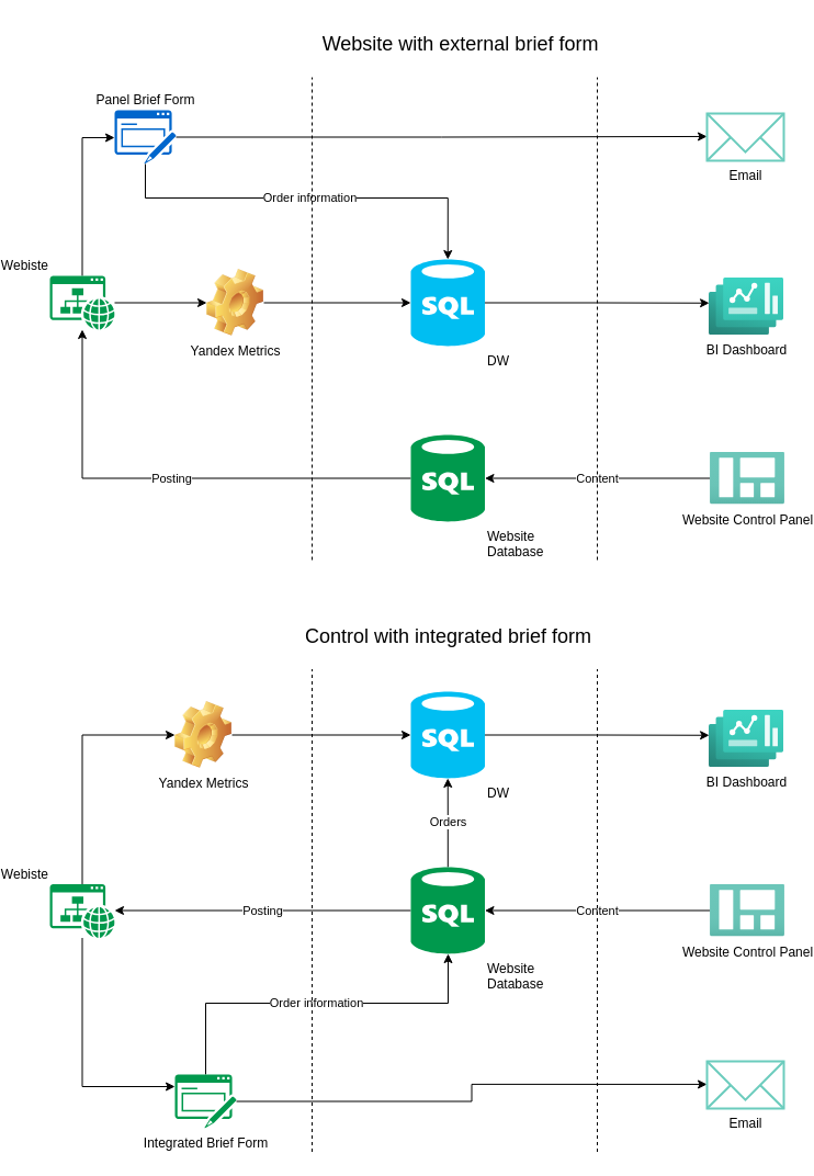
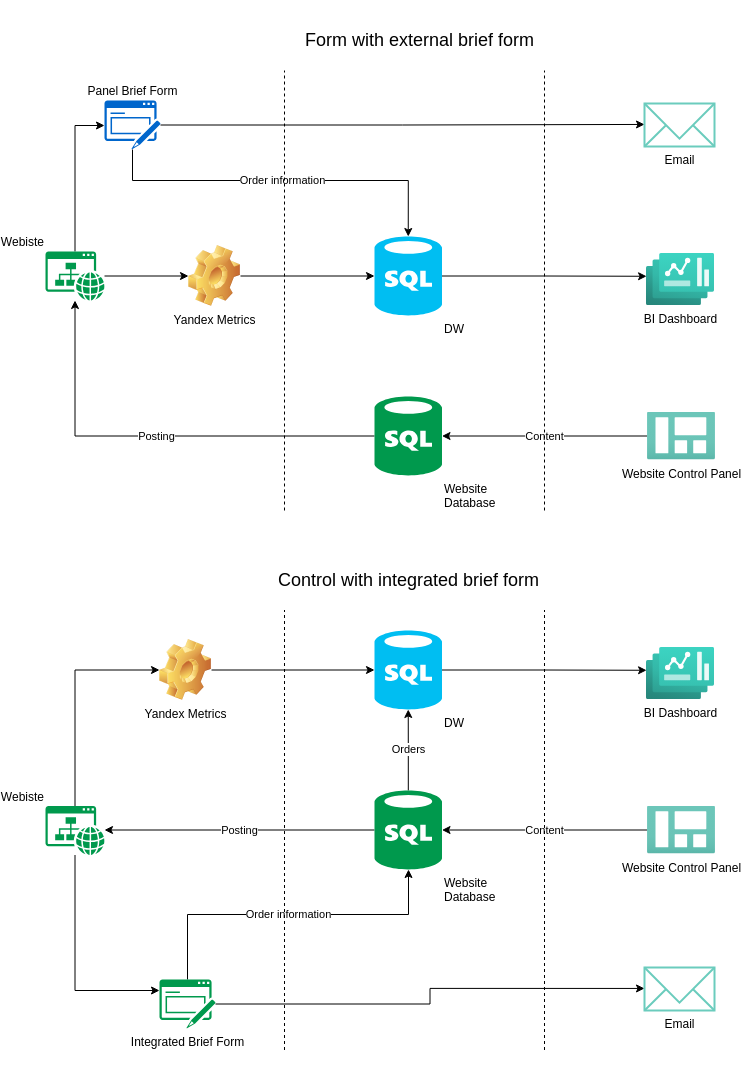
  <mxCell id="0" />
  <mxCell id="1" parent="0" />
  <mxCell id="2" style="edgeStyle=orthogonalEdgeStyle;rounded=0;orthogonalLoop=1;jettySize=auto;html=1;entryX=0;entryY=0.487;entryDx=0;entryDy=0;entryPerimeter=0;" edge="1" parent="1" source="6" target="7"><mxGeometry relative="1" as="geometry"><mxPoint x="207" y="116" as="sourcePoint" /></mxGeometry></mxCell>
  <mxCell id="3" style="edgeStyle=orthogonalEdgeStyle;rounded=0;orthogonalLoop=1;jettySize=auto;html=1;entryX=0.001;entryY=0.438;entryDx=0;entryDy=0;entryPerimeter=0;exitX=1;exitY=0.5;exitDx=0;exitDy=0;exitPerimeter=0;" edge="1" parent="1" source="4" target="8"><mxGeometry relative="1" as="geometry"><mxPoint x="449" y="306" as="sourcePoint" /></mxGeometry></mxCell>
  <mxCell id="4" value="DW" style="verticalLabelPosition=bottom;html=1;verticalAlign=top;align=left;strokeColor=none;fillColor=#00BEF2;shape=mxgraph.azure.sql_database;shadow=0;sketch=0;fillStyle=auto;labelPosition=right;" vertex="1" parent="1"><mxGeometry x="349" y="236" width="67.5" height="79" as="geometry" /></mxCell>
  <mxCell id="5" value="Order information" style="edgeStyle=orthogonalEdgeStyle;rounded=0;orthogonalLoop=1;jettySize=auto;html=1;entryX=0.5;entryY=0;entryDx=0;entryDy=0;entryPerimeter=0;" edge="1" parent="1" source="6" target="4"><mxGeometry relative="1" as="geometry"><Array as="points"><mxPoint x="107" y="180" /><mxPoint x="383" y="180" /></Array></mxGeometry></mxCell>
  <mxCell id="6" value="Panel Brief Form" style="sketch=0;pointerEvents=1;shadow=0;dashed=0;html=1;strokeColor=none;fillColor=#0066CC;labelPosition=center;verticalLabelPosition=top;verticalAlign=bottom;outlineConnect=0;align=center;shape=mxgraph.office.concepts.form;fillStyle=auto;horizontal=1;" vertex="1" parent="1"><mxGeometry x="79" y="100" width="56" height="49" as="geometry" /></mxCell>
  <mxCell id="7" value="Email" style="html=1;verticalLabelPosition=bottom;align=center;labelBackgroundColor=#ffffff;verticalAlign=top;strokeWidth=2;shadow=0;dashed=0;shape=mxgraph.ios7.icons.mail;sketch=0;fillStyle=auto;strokeColor=#6BCCBD;" vertex="1" parent="1"><mxGeometry x="619" y="103" width="70" height="43" as="geometry" /></mxCell>
  <mxCell id="8" value="BI Dashboard" style="aspect=fixed;html=1;points=[];align=center;image;fontSize=12;image=img/lib/azure2/other/Dashboard_Hub.svg;shadow=0;sketch=0;fillStyle=auto;gradientColor=none;" vertex="1" parent="1"><mxGeometry x="621" y="253" width="68" height="52" as="geometry" /></mxCell>
  <mxCell id="9" value="Posting" style="edgeStyle=orthogonalEdgeStyle;rounded=0;orthogonalLoop=1;jettySize=auto;html=1;" edge="1" parent="1" source="10" target="15"><mxGeometry relative="1" as="geometry" /></mxCell>
  <mxCell id="10" value="Website&lt;br&gt;&lt;div style=&quot;&quot;&gt;&lt;span style=&quot;background-color: initial;&quot;&gt;Database&lt;/span&gt;&lt;/div&gt;" style="verticalLabelPosition=bottom;html=1;verticalAlign=top;align=left;strokeColor=none;fillColor=#00994D;shape=mxgraph.azure.sql_database;shadow=0;sketch=0;fillStyle=auto;labelPosition=right;" vertex="1" parent="1"><mxGeometry x="349" y="396" width="67.5" height="79" as="geometry" /></mxCell>
  <mxCell id="11" value="Content" style="edgeStyle=orthogonalEdgeStyle;rounded=0;orthogonalLoop=1;jettySize=auto;html=1;entryX=1;entryY=0.5;entryDx=0;entryDy=0;entryPerimeter=0;" edge="1" parent="1" source="12" target="10"><mxGeometry relative="1" as="geometry" /></mxCell>
  <mxCell id="12" value="Website Control Panel" style="aspect=fixed;html=1;points=[];align=center;image;fontSize=12;image=img/lib/azure2/general/Dashboard.svg;shadow=0;sketch=0;fillStyle=auto;gradientColor=none;" vertex="1" parent="1"><mxGeometry x="622" y="411.5" width="68" height="48" as="geometry" /></mxCell>
  <mxCell id="13" style="edgeStyle=orthogonalEdgeStyle;rounded=0;orthogonalLoop=1;jettySize=auto;html=1;entryX=0;entryY=0.5;entryDx=0;entryDy=0;" edge="1" parent="1" source="15" target="17"><mxGeometry relative="1" as="geometry" /></mxCell>
  <mxCell id="14" style="edgeStyle=orthogonalEdgeStyle;rounded=0;orthogonalLoop=1;jettySize=auto;html=1;" edge="1" parent="1" source="15" target="6"><mxGeometry x="0.034" y="-20" relative="1" as="geometry"><Array as="points"><mxPoint x="50" y="125" /></Array><mxPoint x="1" as="offset" /></mxGeometry></mxCell>
  <mxCell id="15" value="Webiste" style="sketch=0;pointerEvents=1;shadow=0;dashed=0;html=1;strokeColor=none;fillColor=#00994D;labelPosition=left;verticalLabelPosition=top;verticalAlign=bottom;outlineConnect=0;align=right;shape=mxgraph.office.concepts.website;fillStyle=auto;" vertex="1" parent="1"><mxGeometry x="20" y="251" width="59" height="49" as="geometry" /></mxCell>
  <mxCell id="16" style="edgeStyle=orthogonalEdgeStyle;rounded=0;orthogonalLoop=1;jettySize=auto;html=1;entryX=0;entryY=0.5;entryDx=0;entryDy=0;entryPerimeter=0;" edge="1" parent="1" source="17" target="4"><mxGeometry relative="1" as="geometry" /></mxCell>
  <mxCell id="17" value="Yandex Metrics" style="shape=image;html=1;verticalLabelPosition=bottom;verticalAlign=top;imageAspect=1;aspect=fixed;image=img/clipart/Gear_128x128.png;shadow=0;sketch=0;fillStyle=auto;gradientColor=none;" vertex="1" parent="1"><mxGeometry x="163" y="245" width="52" height="61" as="geometry" /></mxCell>
  <mxCell id="18" style="edgeStyle=orthogonalEdgeStyle;rounded=0;orthogonalLoop=1;jettySize=auto;html=1;entryX=0;entryY=0.487;entryDx=0;entryDy=0;entryPerimeter=0;" edge="1" parent="1" source="22" target="23"><mxGeometry relative="1" as="geometry"><mxPoint x="207" y="490" as="sourcePoint" /></mxGeometry></mxCell>
  <mxCell id="19" style="edgeStyle=orthogonalEdgeStyle;rounded=0;orthogonalLoop=1;jettySize=auto;html=1;entryX=0.001;entryY=0.438;entryDx=0;entryDy=0;entryPerimeter=0;exitX=1;exitY=0.5;exitDx=0;exitDy=0;exitPerimeter=0;" edge="1" parent="1" source="20" target="24"><mxGeometry relative="1" as="geometry"><mxPoint x="449" y="700" as="sourcePoint" /></mxGeometry></mxCell>
  <mxCell id="20" value="DW" style="verticalLabelPosition=bottom;html=1;verticalAlign=top;align=left;strokeColor=none;fillColor=#00BEF2;shape=mxgraph.azure.sql_database;shadow=0;sketch=0;fillStyle=auto;labelPosition=right;" vertex="1" parent="1"><mxGeometry x="349" y="630" width="67.5" height="79" as="geometry" /></mxCell>
  <mxCell id="21" value="Order information" style="edgeStyle=orthogonalEdgeStyle;rounded=0;orthogonalLoop=1;jettySize=auto;html=1;" edge="1" parent="1" source="22" target="27"><mxGeometry relative="1" as="geometry"><Array as="points"><mxPoint x="162" y="914" /><mxPoint x="383" y="914" /></Array></mxGeometry></mxCell>
  <mxCell id="22" value="Integrated Brief Form" style="sketch=0;pointerEvents=1;shadow=0;dashed=0;html=1;strokeColor=none;fillColor=#00994D;labelPosition=center;verticalLabelPosition=bottom;verticalAlign=top;outlineConnect=0;align=center;shape=mxgraph.office.concepts.form;fillStyle=auto;horizontal=1;" vertex="1" parent="1"><mxGeometry x="134" y="979" width="56" height="49" as="geometry" /></mxCell>
  <mxCell id="23" value="Email" style="html=1;verticalLabelPosition=bottom;align=center;labelBackgroundColor=#ffffff;verticalAlign=top;strokeWidth=2;shadow=0;dashed=0;shape=mxgraph.ios7.icons.mail;sketch=0;fillStyle=auto;strokeColor=#6BCCBD;" vertex="1" parent="1"><mxGeometry x="619" y="967" width="70" height="43" as="geometry" /></mxCell>
  <mxCell id="24" value="BI Dashboard" style="aspect=fixed;html=1;points=[];align=center;image;fontSize=12;image=img/lib/azure2/other/Dashboard_Hub.svg;shadow=0;sketch=0;fillStyle=auto;gradientColor=none;" vertex="1" parent="1"><mxGeometry x="621" y="647" width="68" height="52" as="geometry" /></mxCell>
  <mxCell id="25" value="Orders" style="edgeStyle=orthogonalEdgeStyle;rounded=0;orthogonalLoop=1;jettySize=auto;html=1;entryX=0.5;entryY=1;entryDx=0;entryDy=0;entryPerimeter=0;" edge="1" parent="1" source="27" target="20"><mxGeometry relative="1" as="geometry" /></mxCell>
  <mxCell id="26" value="Posting" style="edgeStyle=orthogonalEdgeStyle;rounded=0;orthogonalLoop=1;jettySize=auto;html=1;" edge="1" parent="1" source="27" target="32"><mxGeometry relative="1" as="geometry"><Array as="points"><mxPoint x="70" y="830" /><mxPoint x="70" y="830" /></Array></mxGeometry></mxCell>
  <mxCell id="27" value="Website&lt;br&gt;&lt;div style=&quot;&quot;&gt;&lt;span style=&quot;background-color: initial;&quot;&gt;Database&lt;/span&gt;&lt;/div&gt;" style="verticalLabelPosition=bottom;html=1;verticalAlign=top;align=left;strokeColor=none;fillColor=#00994D;shape=mxgraph.azure.sql_database;shadow=0;sketch=0;fillStyle=auto;labelPosition=right;" vertex="1" parent="1"><mxGeometry x="349" y="790" width="67.5" height="79" as="geometry" /></mxCell>
  <mxCell id="28" value="Content" style="edgeStyle=orthogonalEdgeStyle;rounded=0;orthogonalLoop=1;jettySize=auto;html=1;entryX=1;entryY=0.5;entryDx=0;entryDy=0;entryPerimeter=0;" edge="1" parent="1" source="29" target="27"><mxGeometry relative="1" as="geometry" /></mxCell>
  <mxCell id="29" value="Website Control Panel" style="aspect=fixed;html=1;points=[];align=center;image;fontSize=12;image=img/lib/azure2/general/Dashboard.svg;shadow=0;sketch=0;fillStyle=auto;gradientColor=none;imageBackground=none;strokeWidth=2;" vertex="1" parent="1"><mxGeometry x="622" y="805.5" width="68" height="48" as="geometry" /></mxCell>
  <mxCell id="30" style="edgeStyle=orthogonalEdgeStyle;rounded=0;orthogonalLoop=1;jettySize=auto;html=1;" edge="1" parent="1" source="32" target="22"><mxGeometry relative="1" as="geometry"><Array as="points"><mxPoint x="50" y="990" /></Array></mxGeometry></mxCell>
  <mxCell id="31" style="edgeStyle=orthogonalEdgeStyle;rounded=0;orthogonalLoop=1;jettySize=auto;html=1;entryX=0;entryY=0.5;entryDx=0;entryDy=0;" edge="1" parent="1" source="32" target="34"><mxGeometry relative="1" as="geometry"><Array as="points"><mxPoint x="50" y="670" /></Array></mxGeometry></mxCell>
  <mxCell id="32" value="Webiste" style="sketch=0;pointerEvents=1;shadow=0;dashed=0;html=1;strokeColor=none;fillColor=#00994D;labelPosition=left;verticalLabelPosition=top;verticalAlign=bottom;outlineConnect=0;align=right;shape=mxgraph.office.concepts.website;fillStyle=auto;" vertex="1" parent="1"><mxGeometry x="20" y="805.5" width="59" height="49" as="geometry" /></mxCell>
  <mxCell id="33" style="edgeStyle=orthogonalEdgeStyle;rounded=0;orthogonalLoop=1;jettySize=auto;html=1;entryX=0;entryY=0.5;entryDx=0;entryDy=0;entryPerimeter=0;" edge="1" parent="1" source="34" target="20"><mxGeometry relative="1" as="geometry" /></mxCell>
  <mxCell id="34" value="Yandex Metrics" style="shape=image;html=1;verticalLabelPosition=bottom;verticalAlign=top;imageAspect=1;aspect=fixed;image=img/clipart/Gear_128x128.png;shadow=0;sketch=0;fillStyle=auto;gradientColor=none;" vertex="1" parent="1"><mxGeometry x="134" y="639" width="52" height="61" as="geometry" /></mxCell>
  <mxCell id="35" value="" style="endArrow=none;dashed=1;html=1;rounded=0;" edge="1" parent="1"><mxGeometry width="50" height="50" relative="1" as="geometry"><mxPoint x="259" y="1049.5" as="sourcePoint" /><mxPoint x="259" y="609.5" as="targetPoint" /></mxGeometry></mxCell>
  <mxCell id="36" value="" style="endArrow=none;dashed=1;html=1;rounded=0;" edge="1" parent="1"><mxGeometry width="50" height="50" relative="1" as="geometry"><mxPoint x="519" y="1049.5" as="sourcePoint" /><mxPoint x="519" y="609.5" as="targetPoint" /></mxGeometry></mxCell>
  <mxCell id="37" value="" style="endArrow=none;dashed=1;html=1;rounded=0;" edge="1" parent="1"><mxGeometry width="50" height="50" relative="1" as="geometry"><mxPoint x="259" y="510" as="sourcePoint" /><mxPoint x="259" y="70" as="targetPoint" /></mxGeometry></mxCell>
  <mxCell id="38" value="" style="endArrow=none;dashed=1;html=1;rounded=0;" edge="1" parent="1"><mxGeometry width="50" height="50" relative="1" as="geometry"><mxPoint x="519" y="510" as="sourcePoint" /><mxPoint x="519" y="70" as="targetPoint" /></mxGeometry></mxCell>
  <mxCell id="39" value="Control with integrated brief form" style="text;html=1;align=center;verticalAlign=middle;resizable=0;points=[];autosize=1;strokeColor=none;fillColor=none;fontSize=18;" vertex="1" parent="1"><mxGeometry x="237.75" y="560" width="290" height="40" as="geometry" /></mxCell>
- <mxCell id="40" value="Website with external brief form" style="text;html=1;align=center;verticalAlign=middle;resizable=0;points=[];autosize=1;strokeColor=none;fillColor=none;fontSize=18;" vertex="1" parent="1"><mxGeometry x="254" y="20" width="280" height="40" as="geometry" /></mxCell>
+ <mxCell id="40" value="Form with external brief form" style="text;html=1;align=center;verticalAlign=middle;resizable=0;points=[];autosize=1;strokeColor=none;fillColor=none;fontSize=18;" vertex="1" parent="1"><mxGeometry x="254" y="20" width="280" height="40" as="geometry" /></mxCell>
